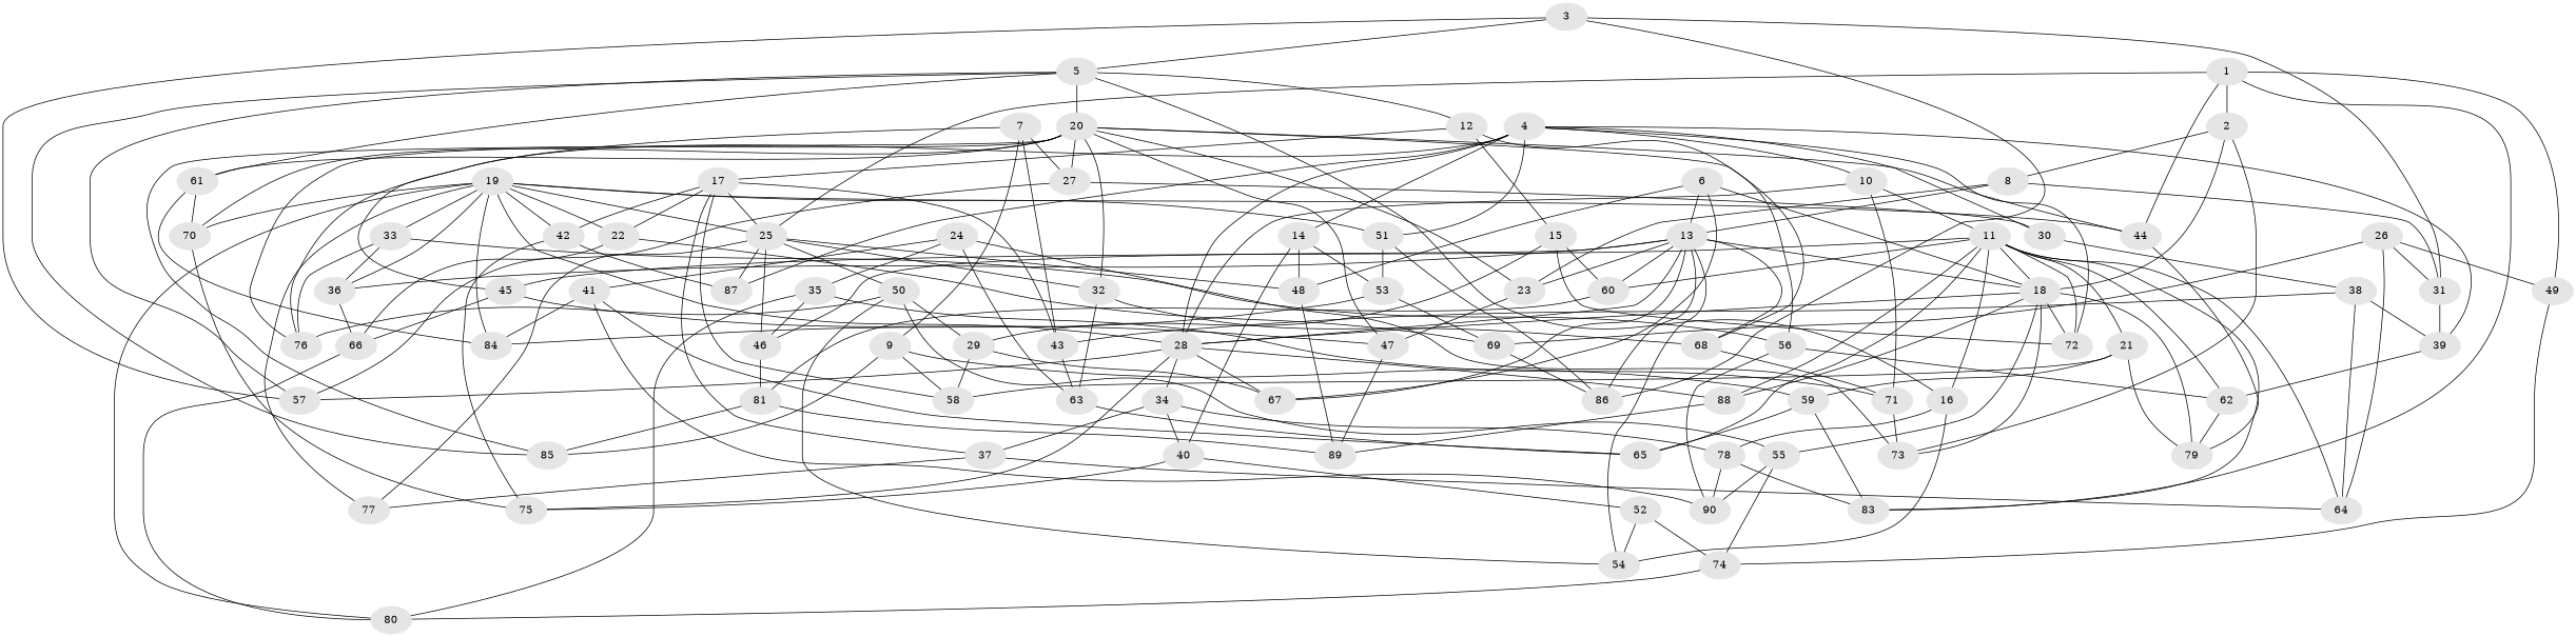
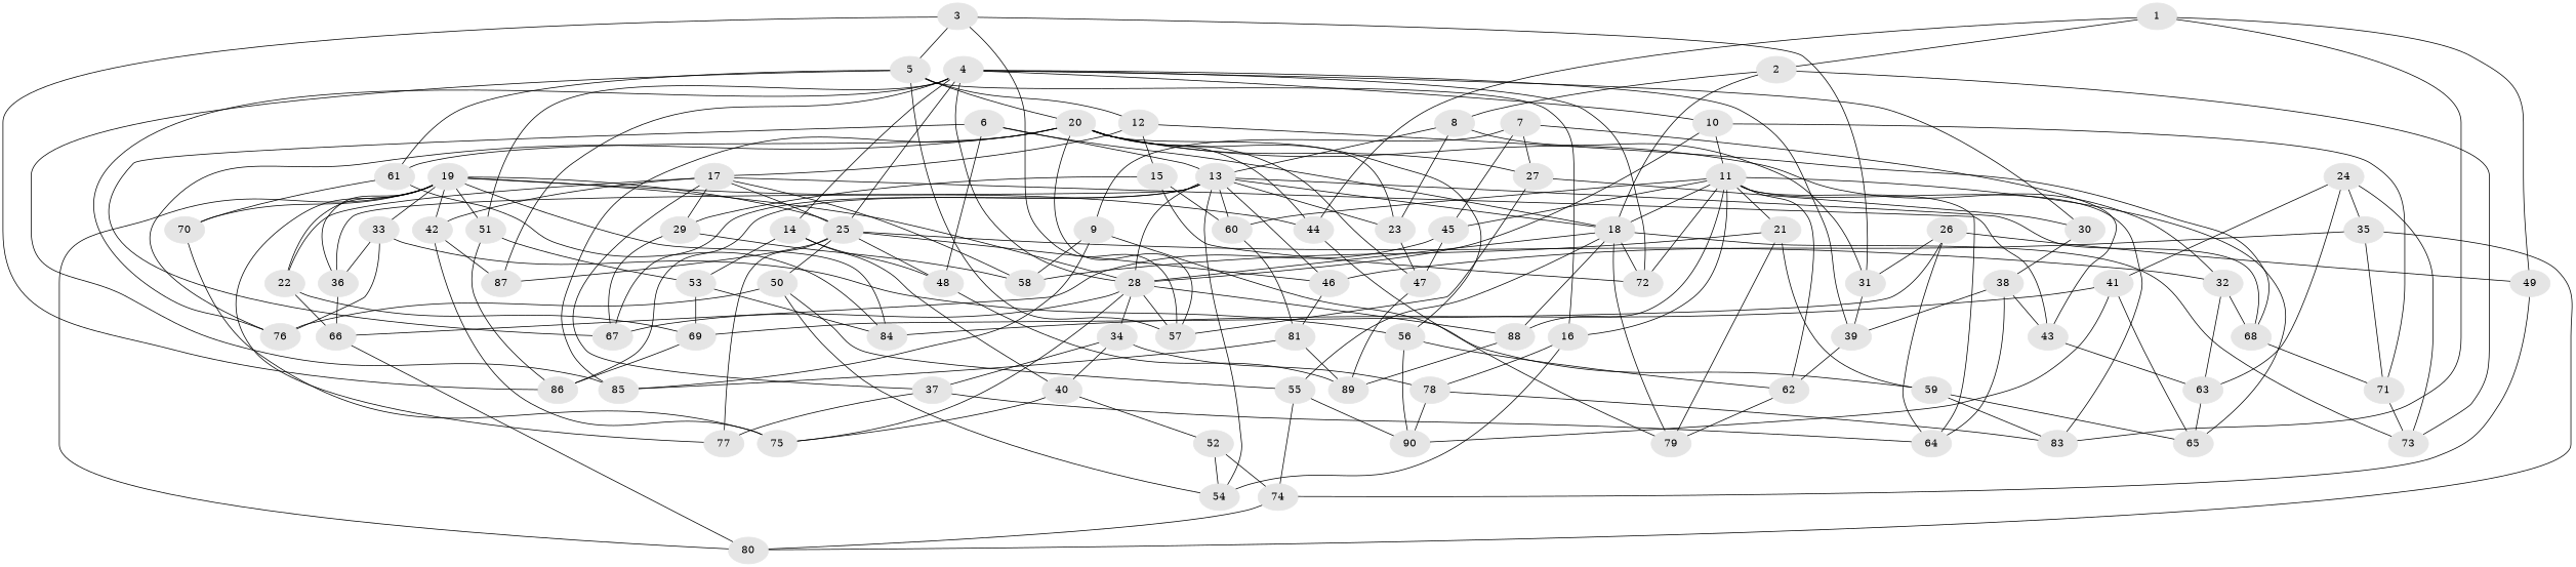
  graph {
    node [color=gray90 style=filled]
    edge [weight=1.0]
    1
    2
    44
    49
    83
    8
    18
    73
    79
    74
    31
    13
    23
    28
    72
    88
    55
    3
    5
    57
    86
    12
    16
    20
    61
    85
    39
    4
    10
    14
    25
    30
    51
    76
    87
    11
    71
    48
    40
    53
    46
    77
    32
    50
    67
    34
    75
    38
    62
    15
    17
    68
    54
    78
    27
    70
    47
    56
    84
    6
    60
    36
    89
    7
    9
    43
    45
    58
    59
    63
    66
    65
    21
    64
    81
    29
    22
    37
    42
    52
    69
    90
    19
    33
    80
    24
    35
    41
    26
    1 -- 2
    1 -- 44
    1 -- 49
    1 -- 83
    2 -- 8
    2 -- 18
    2 -- 73
    44 -- 79
    49 -- 74
    8 -- 31
    8 -- 13
    8 -- 23
    18 -- 73
    18 -- 79
    18 -- 28
    18 -- 72
    18 -- 88
    18 -- 55
    74 -- 80
    31 -- 39
    13 -- 18
    13 -- 23
    13 -- 28
    13 -- 86
    13 -- 46
    13 -- 67
    13 -- 68
    13 -- 54
    13 -- 60
    13 -- 36
    23 -- 47
    28 -- 88
    28 -- 57
    28 -- 67
    28 -- 34
    28 -- 75
    88 -- 89
    55 -- 74
    55 -- 90
    3 -- 31
    3 -- 5
    3 -- 57
    3 -- 86
    5 -- 57
    5 -- 12
    5 -- 16
    5 -- 20 [weight=2.0]
    5 -- 61
    5 -- 85
    12 -- 15
    12 -- 17
    12 -- 68
    16 -- 54
    16 -- 78
    20 -- 44
    20 -- 23
    20 -- 61
    20 -- 85
    20 -- 76
    20 -- 32
    20 -- 27
-   20 -- 70
+   20 -- 57
    20 -- 47
    20 -- 56
    61 -- 70
    61 -- 84
    39 -- 62
    4 -- 28
    4 -- 72
    4 -- 39
    4 -- 10
    4 -- 14
-   1 -- 25
+   4 -- 25
    4 -- 30 [weight=2.0]
    4 -- 51
    4 -- 76
    4 -- 87 [weight=2.0]
    10 -- 28
    10 -- 11
    10 -- 71
    14 -- 48
    14 -- 40
    14 -- 53
    25 -- 87
    25 -- 48
    25 -- 46
    25 -- 77 [weight=2.0]
    25 -- 32
    25 -- 50
    30 -- 38
    51 -- 86
    51 -- 53
    11 -- 83
    11 -- 18
    11 -- 72
    11 -- 88
    11 -- 16
    11 -- 62
    11 -- 60
    11 -- 45
    11 -- 65
    11 -- 21
    11 -- 64
    71 -- 73
    48 -- 89
    40 -- 75
    40 -- 52
    53 -- 84
    53 -- 69
    46 -- 81
    32 -- 68
    32 -- 63
    50 -- 55
    50 -- 76
    50 -- 54
    34 -- 40
    34 -- 78
    34 -- 37
    38 -- 39
    38 -- 43
    38 -- 64
    62 -- 79
    15 -- 72
    15 -- 60
    15 -- 29
    17 -- 25
    17 -- 43
    17 -- 58
-   50 -- 29
+   17 -- 29
    17 -- 22
    17 -- 37
    17 -- 42
    68 -- 71
    78 -- 83
    78 -- 90
    27 -- 57
    27 -- 30
    70 -- 75
    47 -- 89
    56 -- 62
    56 -- 90
    6 -- 18
    6 -- 13
    6 -- 48
    6 -- 67
    60 -- 81
    36 -- 66
    7 -- 27
    7 -- 9
    7 -- 43
    7 -- 45
    9 -- 85
    9 -- 58
    9 -- 59
    43 -- 63
    45 -- 47
    45 -- 66
    59 -- 83
    59 -- 65
    63 -- 65
    66 -- 80
    21 -- 79
    21 -- 58
    21 -- 59
    81 -- 85
    81 -- 89
    29 -- 67
    29 -- 58
    22 -- 66
    22 -- 69
    37 -- 77
    37 -- 64
    42 -- 87
    42 -- 75
    52 -- 74
    52 -- 54
    69 -- 86
    19 -- 44
    19 -- 28
    19 -- 25
    19 -- 51
    19 -- 77
    19 -- 70
    19 -- 84
    19 -- 36
    19 -- 22
    19 -- 42
    19 -- 33
    19 -- 80
    33 -- 76
    33 -- 56
    33 -- 36
    24 -- 73
    24 -- 63
    24 -- 35
    24 -- 41
    35 -- 71
    35 -- 46
    35 -- 80
    41 -- 84
    41 -- 65
    41 -- 90
    26 -- 49
    26 -- 31
    26 -- 64
    26 -- 69
  }
